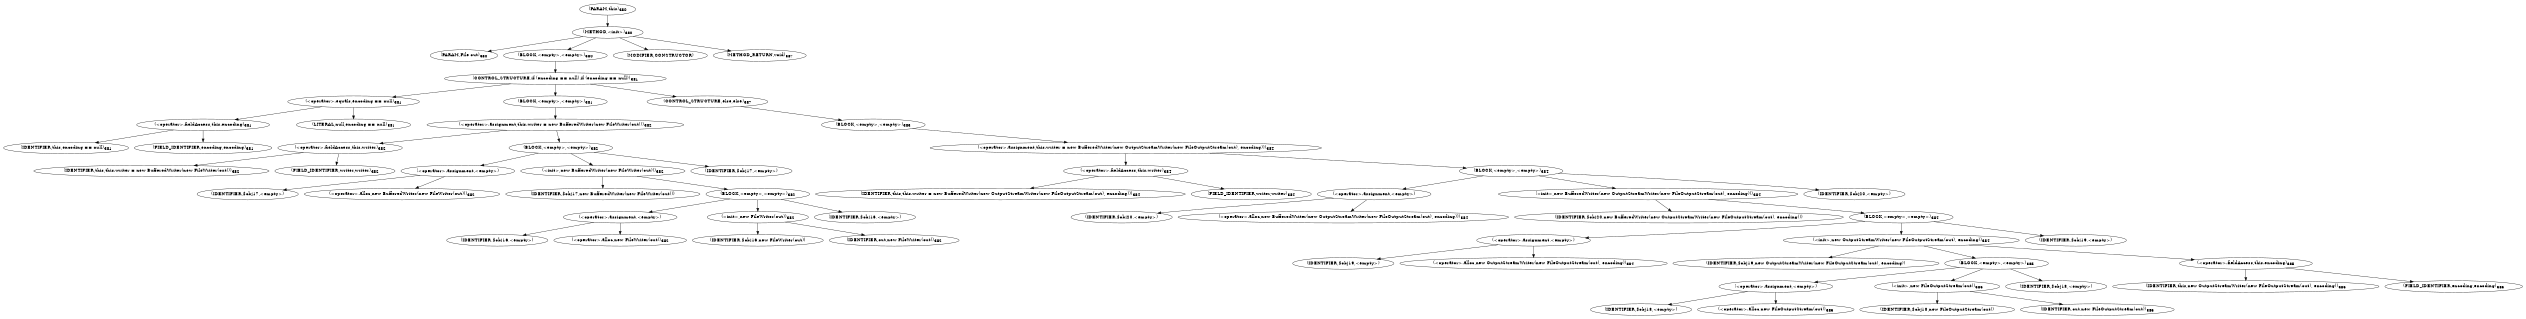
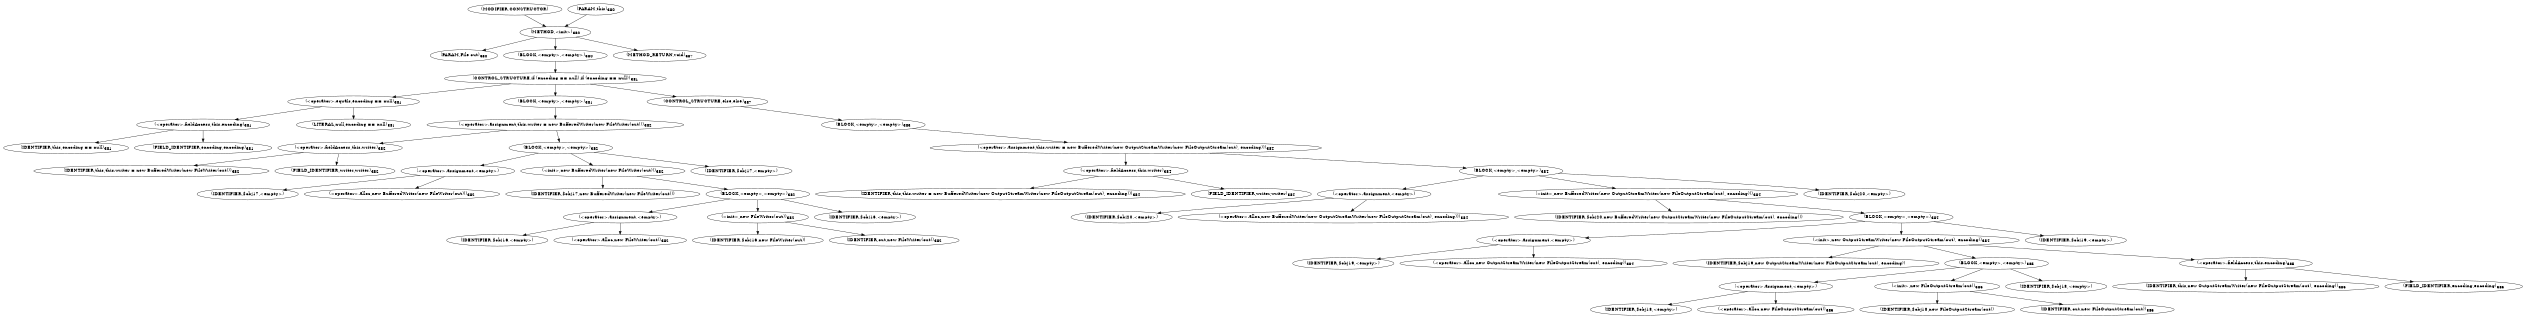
  digraph {
    n1 [label=<(METHOD,&lt;init&gt;)<SUB>380</SUB>>]
    n2 [label=<(PARAM,File out)<SUB>380</SUB>>]
    n3 [label=<(BLOCK,&lt;empty&gt;,&lt;empty&gt;)<SUB>380</SUB>>]
    n4 [label=<(MODIFIER,CONSTRUCTOR)>]
    n5 [label=<(METHOD_RETURN,void)<SUB>387</SUB>>]
    n6 [label=<(PARAM,this)<SUB>380</SUB>>]
    n7 [label=<(CONTROL_STRUCTURE,if (encoding == null),if (encoding == null))<SUB>381</SUB>>]
    n8 [label=<(&lt;operator&gt;.equals,encoding == null)<SUB>381</SUB>>]
    n9 [label=<(BLOCK,&lt;empty&gt;,&lt;empty&gt;)<SUB>381</SUB>>]
    n10 [label=<(CONTROL_STRUCTURE,else,else)<SUB>387</SUB>>]
    n11 [label=<(&lt;operator&gt;.fieldAccess,this.encoding)<SUB>381</SUB>>]
    n12 [label=<(LITERAL,null,encoding == null)<SUB>381</SUB>>]
    n13 [label=<(&lt;operator&gt;.assignment,this.writer = new BufferedWriter(new FileWriter(out)))<SUB>382</SUB>>]
    n14 [label=<(BLOCK,&lt;empty&gt;,&lt;empty&gt;)<SUB>383</SUB>>]
    n15 [label=<(IDENTIFIER,this,encoding == null)<SUB>381</SUB>>]
    n16 [label=<(FIELD_IDENTIFIER,encoding,encoding)<SUB>381</SUB>>]
    n17 [label=<(&lt;operator&gt;.fieldAccess,this.writer)<SUB>382</SUB>>]
    n18 [label=<(BLOCK,&lt;empty&gt;,&lt;empty&gt;)<SUB>382</SUB>>]
    n19 [label=<(IDENTIFIER,this,this.writer = new BufferedWriter(new FileWriter(out)))<SUB>382</SUB>>]
    n20 [label=<(FIELD_IDENTIFIER,writer,writer)<SUB>382</SUB>>]
    n21 [label=<(&lt;operator&gt;.assignment,&lt;empty&gt;)>]
    n22 [label=<(&lt;init&gt;,new BufferedWriter(new FileWriter(out)))<SUB>382</SUB>>]
    n23 [label=<(IDENTIFIER,$obj17,&lt;empty&gt;)>]
    n24 [label=<(IDENTIFIER,$obj17,&lt;empty&gt;)>]
    n25 [label=<(&lt;operator&gt;.alloc,new BufferedWriter(new FileWriter(out)))<SUB>382</SUB>>]
    n26 [label=<(IDENTIFIER,$obj17,new BufferedWriter(new FileWriter(out)))>]
    n27 [label=<(BLOCK,&lt;empty&gt;,&lt;empty&gt;)<SUB>382</SUB>>]
    n28 [label=<(&lt;operator&gt;.assignment,&lt;empty&gt;)>]
    n29 [label=<(&lt;init&gt;,new FileWriter(out))<SUB>382</SUB>>]
    n30 [label=<(IDENTIFIER,$obj16,&lt;empty&gt;)>]
    n31 [label=<(IDENTIFIER,$obj16,&lt;empty&gt;)>]
    n32 [label=<(&lt;operator&gt;.alloc,new FileWriter(out))<SUB>382</SUB>>]
    n33 [label=<(IDENTIFIER,$obj16,new FileWriter(out))>]
    n34 [label=<(IDENTIFIER,out,new FileWriter(out))<SUB>382</SUB>>]
    n35 [label=<(&lt;operator&gt;.assignment,this.writer = new BufferedWriter(new OutputStreamWriter(new FileOutputStream(out), encoding)))<SUB>384</SUB>>]
    n36 [label=<(&lt;operator&gt;.fieldAccess,this.writer)<SUB>384</SUB>>]
    n37 [label=<(BLOCK,&lt;empty&gt;,&lt;empty&gt;)<SUB>384</SUB>>]
    n38 [label=<(IDENTIFIER,this,this.writer = new BufferedWriter(new OutputStreamWriter(new FileOutputStream(out), encoding)))<SUB>384</SUB>>]
    n39 [label=<(FIELD_IDENTIFIER,writer,writer)<SUB>384</SUB>>]
    n40 [label=<(&lt;operator&gt;.assignment,&lt;empty&gt;)>]
    n41 [label=<(&lt;init&gt;,new BufferedWriter(new OutputStreamWriter(new FileOutputStream(out), encoding)))<SUB>384</SUB>>]
    n42 [label=<(IDENTIFIER,$obj20,&lt;empty&gt;)>]
    n43 [label=<(IDENTIFIER,$obj20,&lt;empty&gt;)>]
    n44 [label=<(&lt;operator&gt;.alloc,new BufferedWriter(new OutputStreamWriter(new FileOutputStream(out), encoding)))<SUB>384</SUB>>]
    n45 [label=<(IDENTIFIER,$obj20,new BufferedWriter(new OutputStreamWriter(new FileOutputStream(out), encoding)))>]
    n46 [label=<(BLOCK,&lt;empty&gt;,&lt;empty&gt;)<SUB>384</SUB>>]
    n47 [label=<(&lt;operator&gt;.assignment,&lt;empty&gt;)>]
    n48 [label=<(&lt;init&gt;,new OutputStreamWriter(new FileOutputStream(out), encoding))<SUB>384</SUB>>]
    n49 [label=<(IDENTIFIER,$obj19,&lt;empty&gt;)>]
    n50 [label=<(IDENTIFIER,$obj19,&lt;empty&gt;)>]
    n51 [label=<(&lt;operator&gt;.alloc,new OutputStreamWriter(new FileOutputStream(out), encoding))<SUB>384</SUB>>]
    n52 [label=<(IDENTIFIER,$obj19,new OutputStreamWriter(new FileOutputStream(out), encoding))>]
    n53 [label=<(BLOCK,&lt;empty&gt;,&lt;empty&gt;)<SUB>385</SUB>>]
    n54 [label=<(&lt;operator&gt;.fieldAccess,this.encoding)<SUB>385</SUB>>]
    n55 [label=<(&lt;operator&gt;.assignment,&lt;empty&gt;)>]
    n56 [label=<(&lt;init&gt;,new FileOutputStream(out))<SUB>385</SUB>>]
    n57 [label=<(IDENTIFIER,$obj18,&lt;empty&gt;)>]
    n58 [label=<(IDENTIFIER,this,new OutputStreamWriter(new FileOutputStream(out), encoding))<SUB>385</SUB>>]
    n59 [label=<(FIELD_IDENTIFIER,encoding,encoding)<SUB>385</SUB>>]
    n60 [label=<(IDENTIFIER,$obj18,&lt;empty&gt;)>]
    n61 [label=<(&lt;operator&gt;.alloc,new FileOutputStream(out))<SUB>385</SUB>>]
    n62 [label=<(IDENTIFIER,$obj18,new FileOutputStream(out))>]
    n63 [label=<(IDENTIFIER,out,new FileOutputStream(out))<SUB>385</SUB>>]
    n1 -> n2
    n1 -> n3
-   n1 -> n4
+   n4 -> n1
    n1 -> n5
    n3 -> n7
    n6 -> n1
    n7 -> n8
    n7 -> n9
    n7 -> n10
    n8 -> n11
    n8 -> n12
    n9 -> n13
    n10 -> n14
    n11 -> n15
    n11 -> n16
    n13 -> n17
    n13 -> n18
    n14 -> n35
    n17 -> n19
    n17 -> n20
    n18 -> n21
    n18 -> n22
    n18 -> n23
    n21 -> n24
    n21 -> n25
    n22 -> n26
    n22 -> n27
    n27 -> n28
    n27 -> n29
    n27 -> n30
    n28 -> n31
    n28 -> n32
    n29 -> n33
    n29 -> n34
    n35 -> n36
    n35 -> n37
    n36 -> n38
    n36 -> n39
    n37 -> n40
    n37 -> n41
    n37 -> n42
    n40 -> n43
    n40 -> n44
    n41 -> n45
    n41 -> n46
    n46 -> n47
    n46 -> n48
    n46 -> n49
    n47 -> n50
    n47 -> n51
    n48 -> n52
    n48 -> n53
    n48 -> n54
    n53 -> n55
    n53 -> n56
    n53 -> n57
    n54 -> n58
    n54 -> n59
    n55 -> n60
    n55 -> n61
    n56 -> n62
    n56 -> n63
  }
